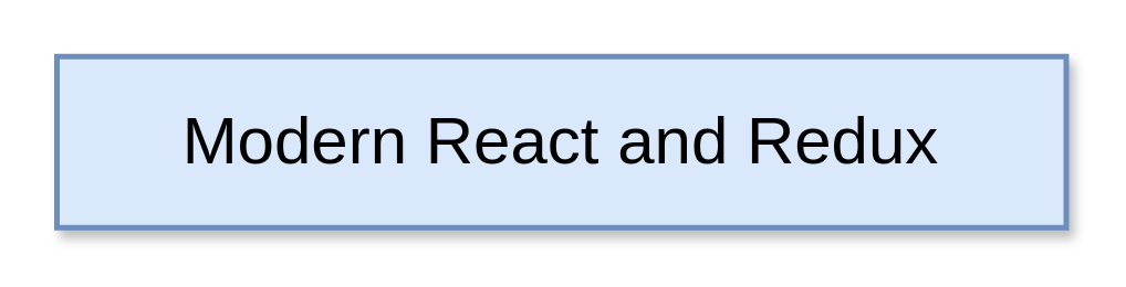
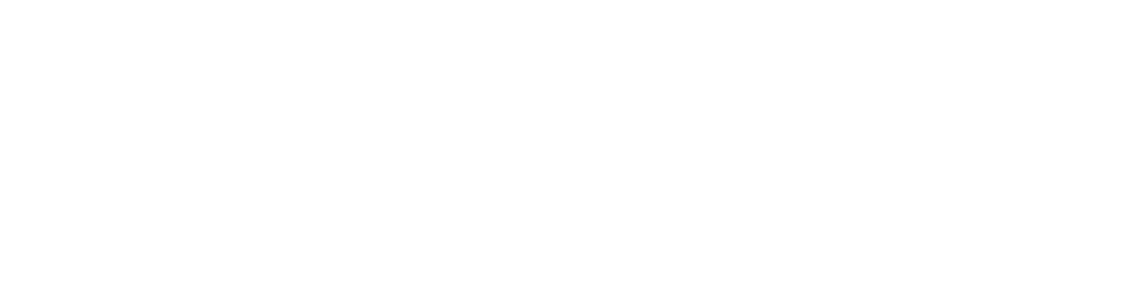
  <mxCell id="0" />
  <mxCell id="1" parent="0" />
- <mxCell id="2" value="Modern React and Redux" style="rounded=0;whiteSpace=wrap;html=1;fontSize=24;strokeWidth=2;shadow=1;fillColor=#dae8fc;strokeColor=#6c8ebf;" vertex="1" parent="1"><mxGeometry x="20" y="20" width="365" height="62" as="geometry" /></mxCell>
